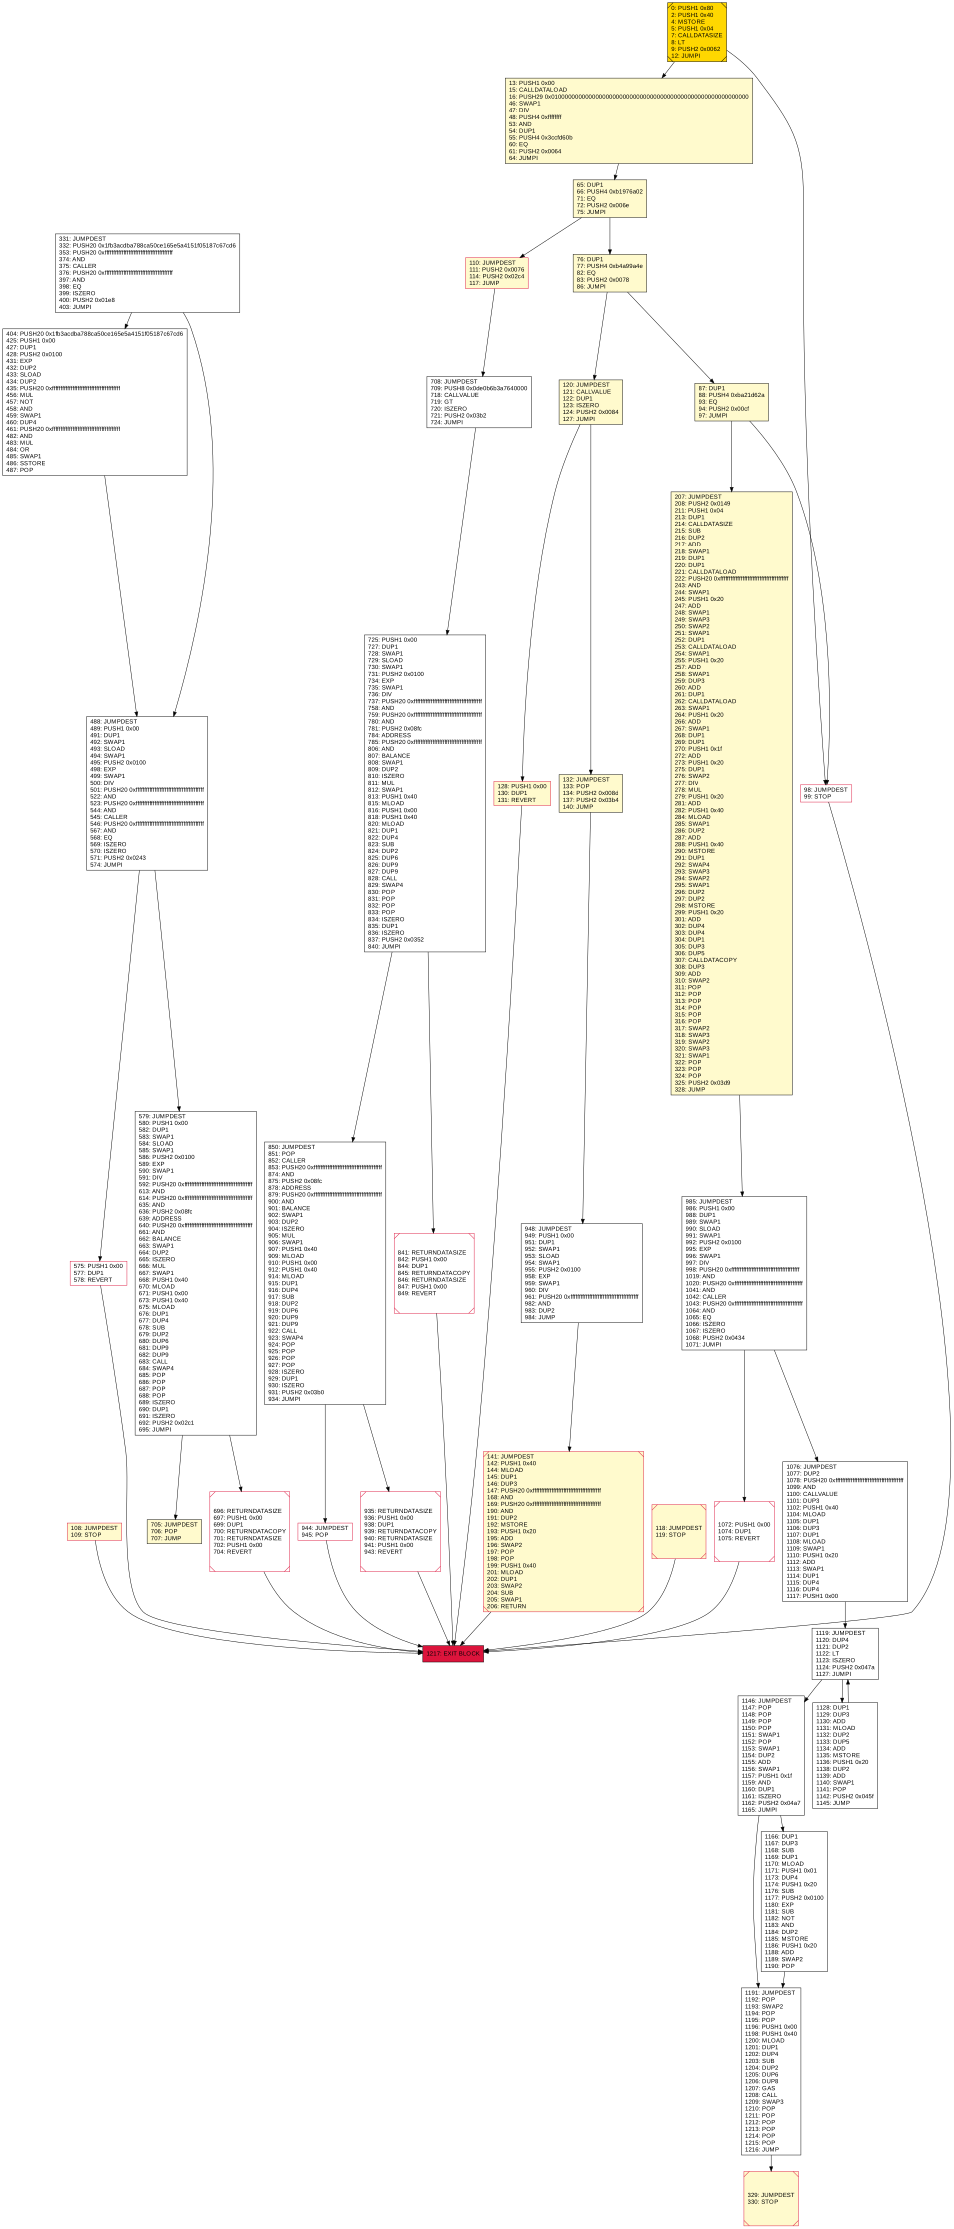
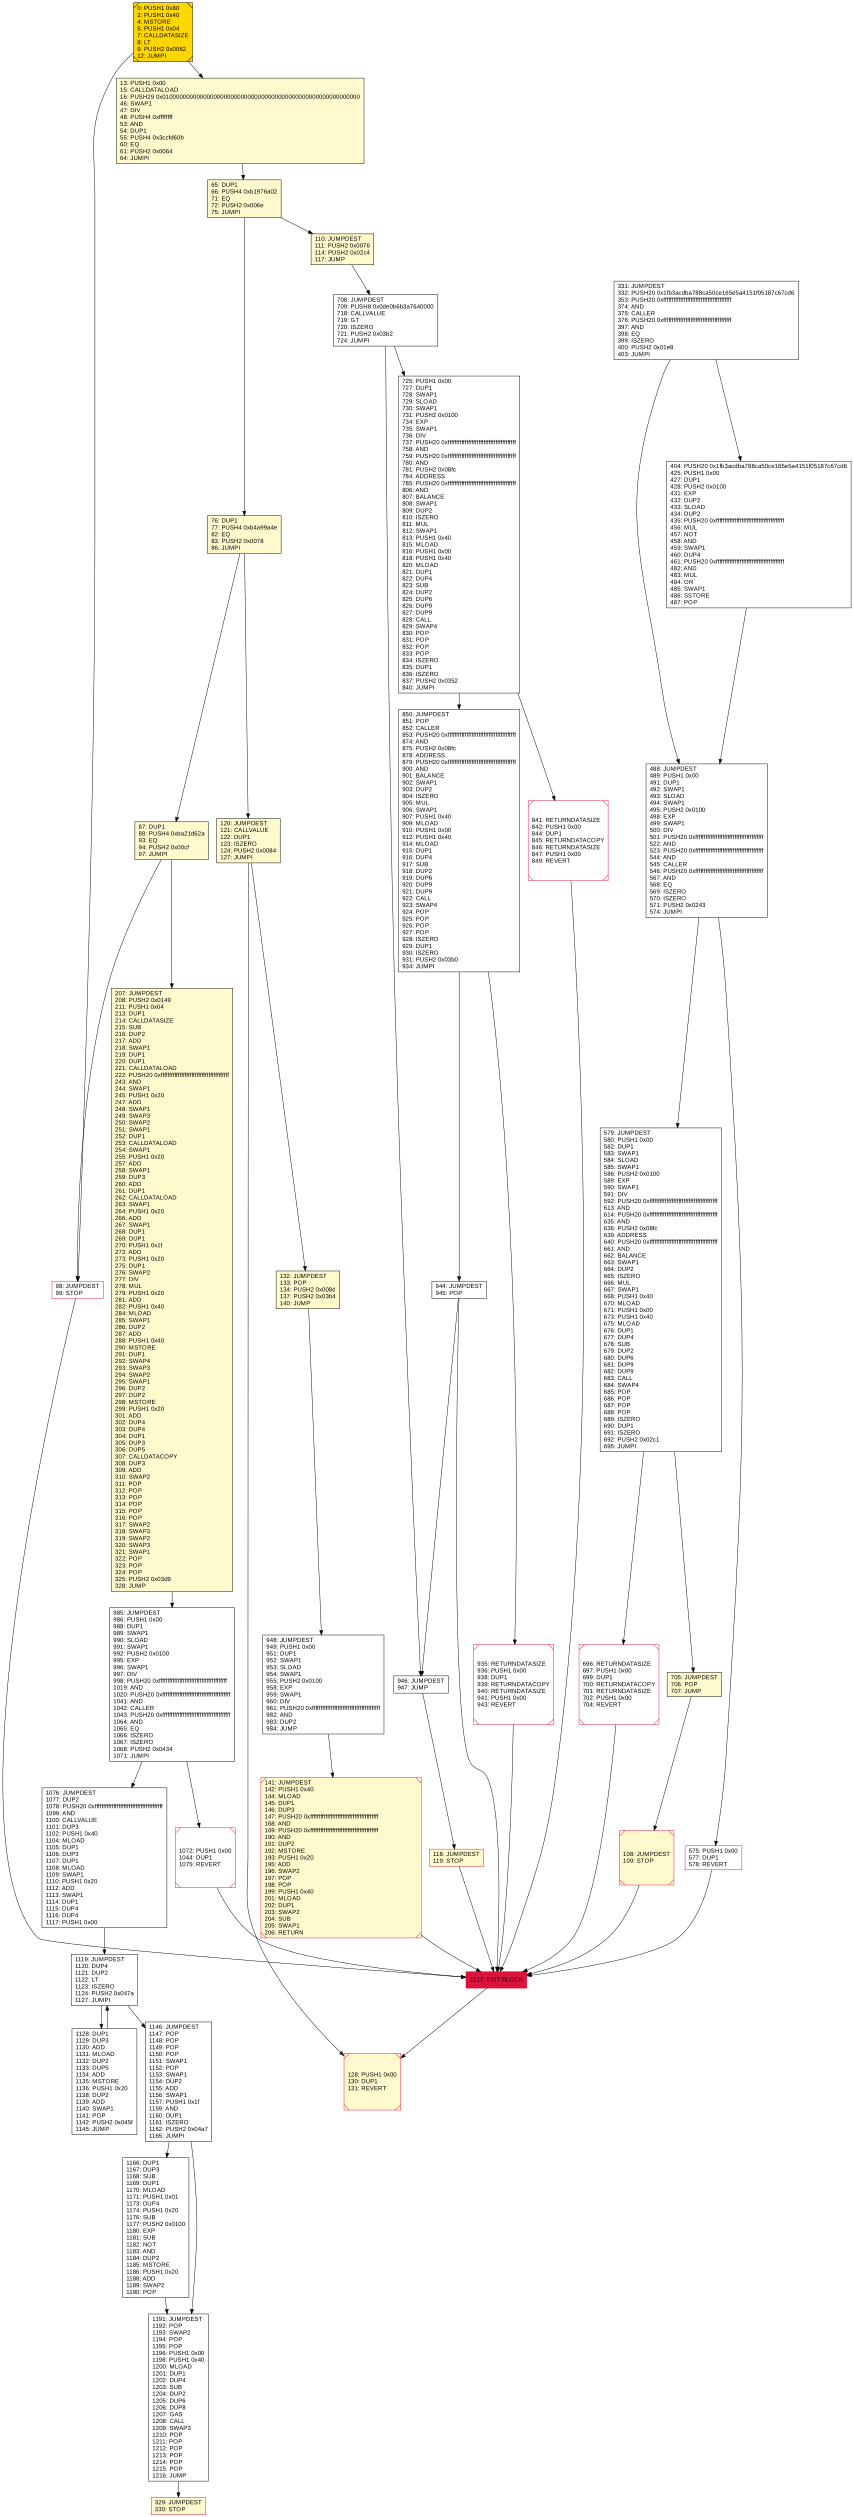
  digraph {
    rankdir=UD
    node [color=black fillcolor=white fontcolor=black fontname=arial shape=box style=filled]
    n1 [label="488: JUMPDEST\l489: PUSH1 0x00\l491: DUP1\l492: SWAP1\l493: SLOAD\l494: SWAP1\l495: PUSH2 0x0100\l498: EXP\l499: SWAP1\l500: DIV\l501: PUSH20 0xffffffffffffffffffffffffffffffffffffffff\l522: AND\l523: PUSH20 0xffffffffffffffffffffffffffffffffffffffff\l544: AND\l545: CALLER\l546: PUSH20 0xffffffffffffffffffffffffffffffffffffffff\l567: AND\l568: EQ\l569: ISZERO\l570: ISZERO\l571: PUSH2 0x0243\l574: JUMPI\l"]
    n2 [label="579: JUMPDEST\l580: PUSH1 0x00\l582: DUP1\l583: SWAP1\l584: SLOAD\l585: SWAP1\l586: PUSH2 0x0100\l589: EXP\l590: SWAP1\l591: DIV\l592: PUSH20 0xffffffffffffffffffffffffffffffffffffffff\l613: AND\l614: PUSH20 0xffffffffffffffffffffffffffffffffffffffff\l635: AND\l636: PUSH2 0x08fc\l639: ADDRESS\l640: PUSH20 0xffffffffffffffffffffffffffffffffffffffff\l661: AND\l662: BALANCE\l663: SWAP1\l664: DUP2\l665: ISZERO\l666: MUL\l667: SWAP1\l668: PUSH1 0x40\l670: MLOAD\l671: PUSH1 0x00\l673: PUSH1 0x40\l675: MLOAD\l676: DUP1\l677: DUP4\l678: SUB\l679: DUP2\l680: DUP6\l681: DUP9\l682: DUP9\l683: CALL\l684: SWAP4\l685: POP\l686: POP\l687: POP\l688: POP\l689: ISZERO\l690: DUP1\l691: ISZERO\l692: PUSH2 0x02c1\l695: JUMPI\l"]
    n3 [color=crimson label="575: PUSH1 0x00\l577: DUP1\l578: REVERT\l"]
    n4 [color=crimson label="696: RETURNDATASIZE\l697: PUSH1 0x00\l699: DUP1\l700: RETURNDATACOPY\l701: RETURNDATASIZE\l702: PUSH1 0x00\l704: REVERT\l" shape=Msquare]
    n5 [fillcolor=lemonchiffon label="705: JUMPDEST\l706: POP\l707: JUMP\l"]
-   n6 [fillcolor=crimson label="1217: EXIT BLOCK\l"]
+   n6 [color=crimson fillcolor=crimson label="1217: EXIT BLOCK\l"]
    n7 [label="850: JUMPDEST\l851: POP\l852: CALLER\l853: PUSH20 0xffffffffffffffffffffffffffffffffffffffff\l874: AND\l875: PUSH2 0x08fc\l878: ADDRESS\l879: PUSH20 0xffffffffffffffffffffffffffffffffffffffff\l900: AND\l901: BALANCE\l902: SWAP1\l903: DUP2\l904: ISZERO\l905: MUL\l906: SWAP1\l907: PUSH1 0x40\l909: MLOAD\l910: PUSH1 0x00\l912: PUSH1 0x40\l914: MLOAD\l915: DUP1\l916: DUP4\l917: SUB\l918: DUP2\l919: DUP6\l920: DUP9\l921: DUP9\l922: CALL\l923: SWAP4\l924: POP\l925: POP\l926: POP\l927: POP\l928: ISZERO\l929: DUP1\l930: ISZERO\l931: PUSH2 0x03b0\l934: JUMPI\l"]
-   n8 [color=crimson label="944: JUMPDEST\l945: POP\l"]
+   n8 [label="944: JUMPDEST\l945: POP\l"]
    n9 [color=crimson label="935: RETURNDATASIZE\l936: PUSH1 0x00\l938: DUP1\l939: RETURNDATACOPY\l940: RETURNDATASIZE\l941: PUSH1 0x00\l943: REVERT\l" shape=Msquare]
+   n10 [label="946: JUMPDEST\l947: JUMP\l"]
    n11 [label="1076: JUMPDEST\l1077: DUP2\l1078: PUSH20 0xffffffffffffffffffffffffffffffffffffffff\l1099: AND\l1100: CALLVALUE\l1101: DUP3\l1102: PUSH1 0x40\l1104: MLOAD\l1105: DUP1\l1106: DUP3\l1107: DUP1\l1108: MLOAD\l1109: SWAP1\l1110: PUSH1 0x20\l1112: ADD\l1113: SWAP1\l1114: DUP1\l1115: DUP4\l1116: DUP4\l1117: PUSH1 0x00\l"]
    n12 [label="1119: JUMPDEST\l1120: DUP4\l1121: DUP2\l1122: LT\l1123: ISZERO\l1124: PUSH2 0x047a\l1127: JUMPI\l"]
    n13 [label="1146: JUMPDEST\l1147: POP\l1148: POP\l1149: POP\l1150: POP\l1151: SWAP1\l1152: POP\l1153: SWAP1\l1154: DUP2\l1155: ADD\l1156: SWAP1\l1157: PUSH1 0x1f\l1159: AND\l1160: DUP1\l1161: ISZERO\l1162: PUSH2 0x04a7\l1165: JUMPI\l"]
    n14 [label="1128: DUP1\l1129: DUP3\l1130: ADD\l1131: MLOAD\l1132: DUP2\l1133: DUP5\l1134: ADD\l1135: MSTORE\l1136: PUSH1 0x20\l1138: DUP2\l1139: ADD\l1140: SWAP1\l1141: POP\l1142: PUSH2 0x045f\l1145: JUMP\l"]
-   n15 [color=crimson fillcolor=lemonchiffon label="118: JUMPDEST\l119: STOP\l" shape=Msquare]
+   n15 [color=crimson fillcolor=lemonchiffon label="118: JUMPDEST\l119: STOP\l"]
    n16 [label="948: JUMPDEST\l949: PUSH1 0x00\l951: DUP1\l952: SWAP1\l953: SLOAD\l954: SWAP1\l955: PUSH2 0x0100\l958: EXP\l959: SWAP1\l960: DIV\l961: PUSH20 0xffffffffffffffffffffffffffffffffffffffff\l982: AND\l983: DUP2\l984: JUMP\l"]
    n17 [color=crimson fillcolor=lemonchiffon label="141: JUMPDEST\l142: PUSH1 0x40\l144: MLOAD\l145: DUP1\l146: DUP3\l147: PUSH20 0xffffffffffffffffffffffffffffffffffffffff\l168: AND\l169: PUSH20 0xffffffffffffffffffffffffffffffffffffffff\l190: AND\l191: DUP2\l192: MSTORE\l193: PUSH1 0x20\l195: ADD\l196: SWAP2\l197: POP\l198: POP\l199: PUSH1 0x40\l201: MLOAD\l202: DUP1\l203: SWAP2\l204: SUB\l205: SWAP1\l206: RETURN\l" shape=Msquare]
    n18 [label="331: JUMPDEST\l332: PUSH20 0x1fb3acdba788ca50ce165e5a4151f05187c67cd6\l353: PUSH20 0xffffffffffffffffffffffffffffffffffffffff\l374: AND\l375: CALLER\l376: PUSH20 0xffffffffffffffffffffffffffffffffffffffff\l397: AND\l398: EQ\l399: ISZERO\l400: PUSH2 0x01e8\l403: JUMPI\l"]
    n19 [label="404: PUSH20 0x1fb3acdba788ca50ce165e5a4151f05187c67cd6\l425: PUSH1 0x00\l427: DUP1\l428: PUSH2 0x0100\l431: EXP\l432: DUP2\l433: SLOAD\l434: DUP2\l435: PUSH20 0xffffffffffffffffffffffffffffffffffffffff\l456: MUL\l457: NOT\l458: AND\l459: SWAP1\l460: DUP4\l461: PUSH20 0xffffffffffffffffffffffffffffffffffffffff\l482: AND\l483: MUL\l484: OR\l485: SWAP1\l486: SSTORE\l487: POP\l"]
-   n20 [color=crimson fillcolor=lemonchiffon label="110: JUMPDEST\l111: PUSH2 0x0076\l114: PUSH2 0x02c4\l117: JUMP\l"]
+   n20 [fillcolor=lemonchiffon label="110: JUMPDEST\l111: PUSH2 0x0076\l114: PUSH2 0x02c4\l117: JUMP\l"]
    n21 [label="708: JUMPDEST\l709: PUSH8 0x0de0b6b3a7640000\l718: CALLVALUE\l719: GT\l720: ISZERO\l721: PUSH2 0x03b2\l724: JUMPI\l"]
    n22 [label="725: PUSH1 0x00\l727: DUP1\l728: SWAP1\l729: SLOAD\l730: SWAP1\l731: PUSH2 0x0100\l734: EXP\l735: SWAP1\l736: DIV\l737: PUSH20 0xffffffffffffffffffffffffffffffffffffffff\l758: AND\l759: PUSH20 0xffffffffffffffffffffffffffffffffffffffff\l780: AND\l781: PUSH2 0x08fc\l784: ADDRESS\l785: PUSH20 0xffffffffffffffffffffffffffffffffffffffff\l806: AND\l807: BALANCE\l808: SWAP1\l809: DUP2\l810: ISZERO\l811: MUL\l812: SWAP1\l813: PUSH1 0x40\l815: MLOAD\l816: PUSH1 0x00\l818: PUSH1 0x40\l820: MLOAD\l821: DUP1\l822: DUP4\l823: SUB\l824: DUP2\l825: DUP6\l826: DUP9\l827: DUP9\l828: CALL\l829: SWAP4\l830: POP\l831: POP\l832: POP\l833: POP\l834: ISZERO\l835: DUP1\l836: ISZERO\l837: PUSH2 0x0352\l840: JUMPI\l"]
    n23 [label="1166: DUP1\l1167: DUP3\l1168: SUB\l1169: DUP1\l1170: MLOAD\l1171: PUSH1 0x01\l1173: DUP4\l1174: PUSH1 0x20\l1176: SUB\l1177: PUSH2 0x0100\l1180: EXP\l1181: SUB\l1182: NOT\l1183: AND\l1184: DUP2\l1185: MSTORE\l1186: PUSH1 0x20\l1188: ADD\l1189: SWAP2\l1190: POP\l"]
    n24 [label="1191: JUMPDEST\l1192: POP\l1193: SWAP2\l1194: POP\l1195: POP\l1196: PUSH1 0x00\l1198: PUSH1 0x40\l1200: MLOAD\l1201: DUP1\l1202: DUP4\l1203: SUB\l1204: DUP2\l1205: DUP6\l1206: DUP8\l1207: GAS\l1208: CALL\l1209: SWAP3\l1210: POP\l1211: POP\l1212: POP\l1213: POP\l1214: POP\l1215: POP\l1216: JUMP\l"]
-   n25 [color=crimson fillcolor=lemonchiffon label="329: JUMPDEST\l330: STOP\l" shape=Msquare]
+   n25 [color=crimson fillcolor=lemonchiffon label="329: JUMPDEST\l330: STOP\l"]
    n26 [fillcolor=lemonchiffon label="207: JUMPDEST\l208: PUSH2 0x0149\l211: PUSH1 0x04\l213: DUP1\l214: CALLDATASIZE\l215: SUB\l216: DUP2\l217: ADD\l218: SWAP1\l219: DUP1\l220: DUP1\l221: CALLDATALOAD\l222: PUSH20 0xffffffffffffffffffffffffffffffffffffffff\l243: AND\l244: SWAP1\l245: PUSH1 0x20\l247: ADD\l248: SWAP1\l249: SWAP3\l250: SWAP2\l251: SWAP1\l252: DUP1\l253: CALLDATALOAD\l254: SWAP1\l255: PUSH1 0x20\l257: ADD\l258: SWAP1\l259: DUP3\l260: ADD\l261: DUP1\l262: CALLDATALOAD\l263: SWAP1\l264: PUSH1 0x20\l266: ADD\l267: SWAP1\l268: DUP1\l269: DUP1\l270: PUSH1 0x1f\l272: ADD\l273: PUSH1 0x20\l275: DUP1\l276: SWAP2\l277: DIV\l278: MUL\l279: PUSH1 0x20\l281: ADD\l282: PUSH1 0x40\l284: MLOAD\l285: SWAP1\l286: DUP2\l287: ADD\l288: PUSH1 0x40\l290: MSTORE\l291: DUP1\l292: SWAP4\l293: SWAP3\l294: SWAP2\l295: SWAP1\l296: DUP2\l297: DUP2\l298: MSTORE\l299: PUSH1 0x20\l301: ADD\l302: DUP4\l303: DUP4\l304: DUP1\l305: DUP3\l306: DUP5\l307: CALLDATACOPY\l308: DUP3\l309: ADD\l310: SWAP2\l311: POP\l312: POP\l313: POP\l314: POP\l315: POP\l316: POP\l317: SWAP2\l318: SWAP3\l319: SWAP2\l320: SWAP3\l321: SWAP1\l322: POP\l323: POP\l324: POP\l325: PUSH2 0x03d9\l328: JUMP\l"]
    n27 [label="985: JUMPDEST\l986: PUSH1 0x00\l988: DUP1\l989: SWAP1\l990: SLOAD\l991: SWAP1\l992: PUSH2 0x0100\l995: EXP\l996: SWAP1\l997: DIV\l998: PUSH20 0xffffffffffffffffffffffffffffffffffffffff\l1019: AND\l1020: PUSH20 0xffffffffffffffffffffffffffffffffffffffff\l1041: AND\l1042: CALLER\l1043: PUSH20 0xffffffffffffffffffffffffffffffffffffffff\l1064: AND\l1065: EQ\l1066: ISZERO\l1067: ISZERO\l1068: PUSH2 0x0434\l1071: JUMPI\l"]
-   n28 [color=crimson label="1072: PUSH1 0x00\l1074: DUP1\l1075: REVERT\l" shape=Msquare]
-   n29 [color=crimson fillcolor=lemonchiffon label="108: JUMPDEST\l109: STOP\l"]
+   n28 [color=crimson label="1072: PUSH1 0x00\l1044: DUP1\l1075: REVERT\l" shape=Msquare]
+   n29 [color=crimson fillcolor=lemonchiffon label="108: JUMPDEST\l109: STOP\l" shape=Msquare]
    n30 [color=crimson label="841: RETURNDATASIZE\l842: PUSH1 0x00\l844: DUP1\l845: RETURNDATACOPY\l846: RETURNDATASIZE\l847: PUSH1 0x00\l849: REVERT\l" shape=Msquare]
    n31 [fillcolor=lemonchiffon label="76: DUP1\l77: PUSH4 0xb4a99a4e\l82: EQ\l83: PUSH2 0x0078\l86: JUMPI\l"]
    n32 [fillcolor=lemonchiffon label="87: DUP1\l88: PUSH4 0xba21d62a\l93: EQ\l94: PUSH2 0x00cf\l97: JUMPI\l"]
    n33 [fillcolor=lemonchiffon label="120: JUMPDEST\l121: CALLVALUE\l122: DUP1\l123: ISZERO\l124: PUSH2 0x0084\l127: JUMPI\l"]
    n34 [color=crimson label="98: JUMPDEST\l99: STOP\l"]
-   n35 [color=crimson fillcolor=lemonchiffon label="128: PUSH1 0x00\l130: DUP1\l131: REVERT\l"]
+   n35 [color=crimson fillcolor=lemonchiffon label="128: PUSH1 0x00\l130: DUP1\l131: REVERT\l" shape=Msquare]
    n36 [fillcolor=lemonchiffon label="132: JUMPDEST\l133: POP\l134: PUSH2 0x008d\l137: PUSH2 0x03b4\l140: JUMP\l"]
    n37 [fillcolor=lemonchiffon label="13: PUSH1 0x00\l15: CALLDATALOAD\l16: PUSH29 0x0100000000000000000000000000000000000000000000000000000000\l46: SWAP1\l47: DIV\l48: PUSH4 0xffffffff\l53: AND\l54: DUP1\l55: PUSH4 0x3ccfd60b\l60: EQ\l61: PUSH2 0x0064\l64: JUMPI\l"]
    n38 [fillcolor=lemonchiffon label="65: DUP1\l66: PUSH4 0xb1976a02\l71: EQ\l72: PUSH2 0x006e\l75: JUMPI\l"]
    n39 [fillcolor=gold label="0: PUSH1 0x80\l2: PUSH1 0x40\l4: MSTORE\l5: PUSH1 0x04\l7: CALLDATASIZE\l8: LT\l9: PUSH2 0x0062\l12: JUMPI\l" shape=Msquare]
    n1 -> n2
    n1 -> n3
    n2 -> n4
    n2 -> n5
    n3 -> n6
    n4 -> n6
+   n5 -> n29
    n7 -> n8
    n7 -> n9
    n8 -> n6
+   n8 -> n10
    n9 -> n6
+   n10 -> n15
    n11 -> n12
    n12 -> n13
    n12 -> n14
    n13 -> n23
    n13 -> n24
    n14 -> n12
    n15 -> n6
    n16 -> n17
    n17 -> n6
    n18 -> n1
    n18 -> n19
    n19 -> n1
    n20 -> n21
+   n21 -> n10
    n21 -> n22
    n22 -> n7
    n22 -> n30
    n23 -> n24
    n24 -> n25
    n26 -> n27
    n27 -> n11
    n27 -> n28
    n28 -> n6
    n29 -> n6
    n30 -> n6
    n31 -> n32
    n31 -> n33
    n32 -> n26
    n32 -> n34
    n33 -> n35
    n33 -> n36
    n34 -> n6
-   n35 -> n6
+   n6 -> n35
    n36 -> n16
    n37 -> n38
    n38 -> n20
    n38 -> n31
    n39 -> n34
    n39 -> n37
  }
